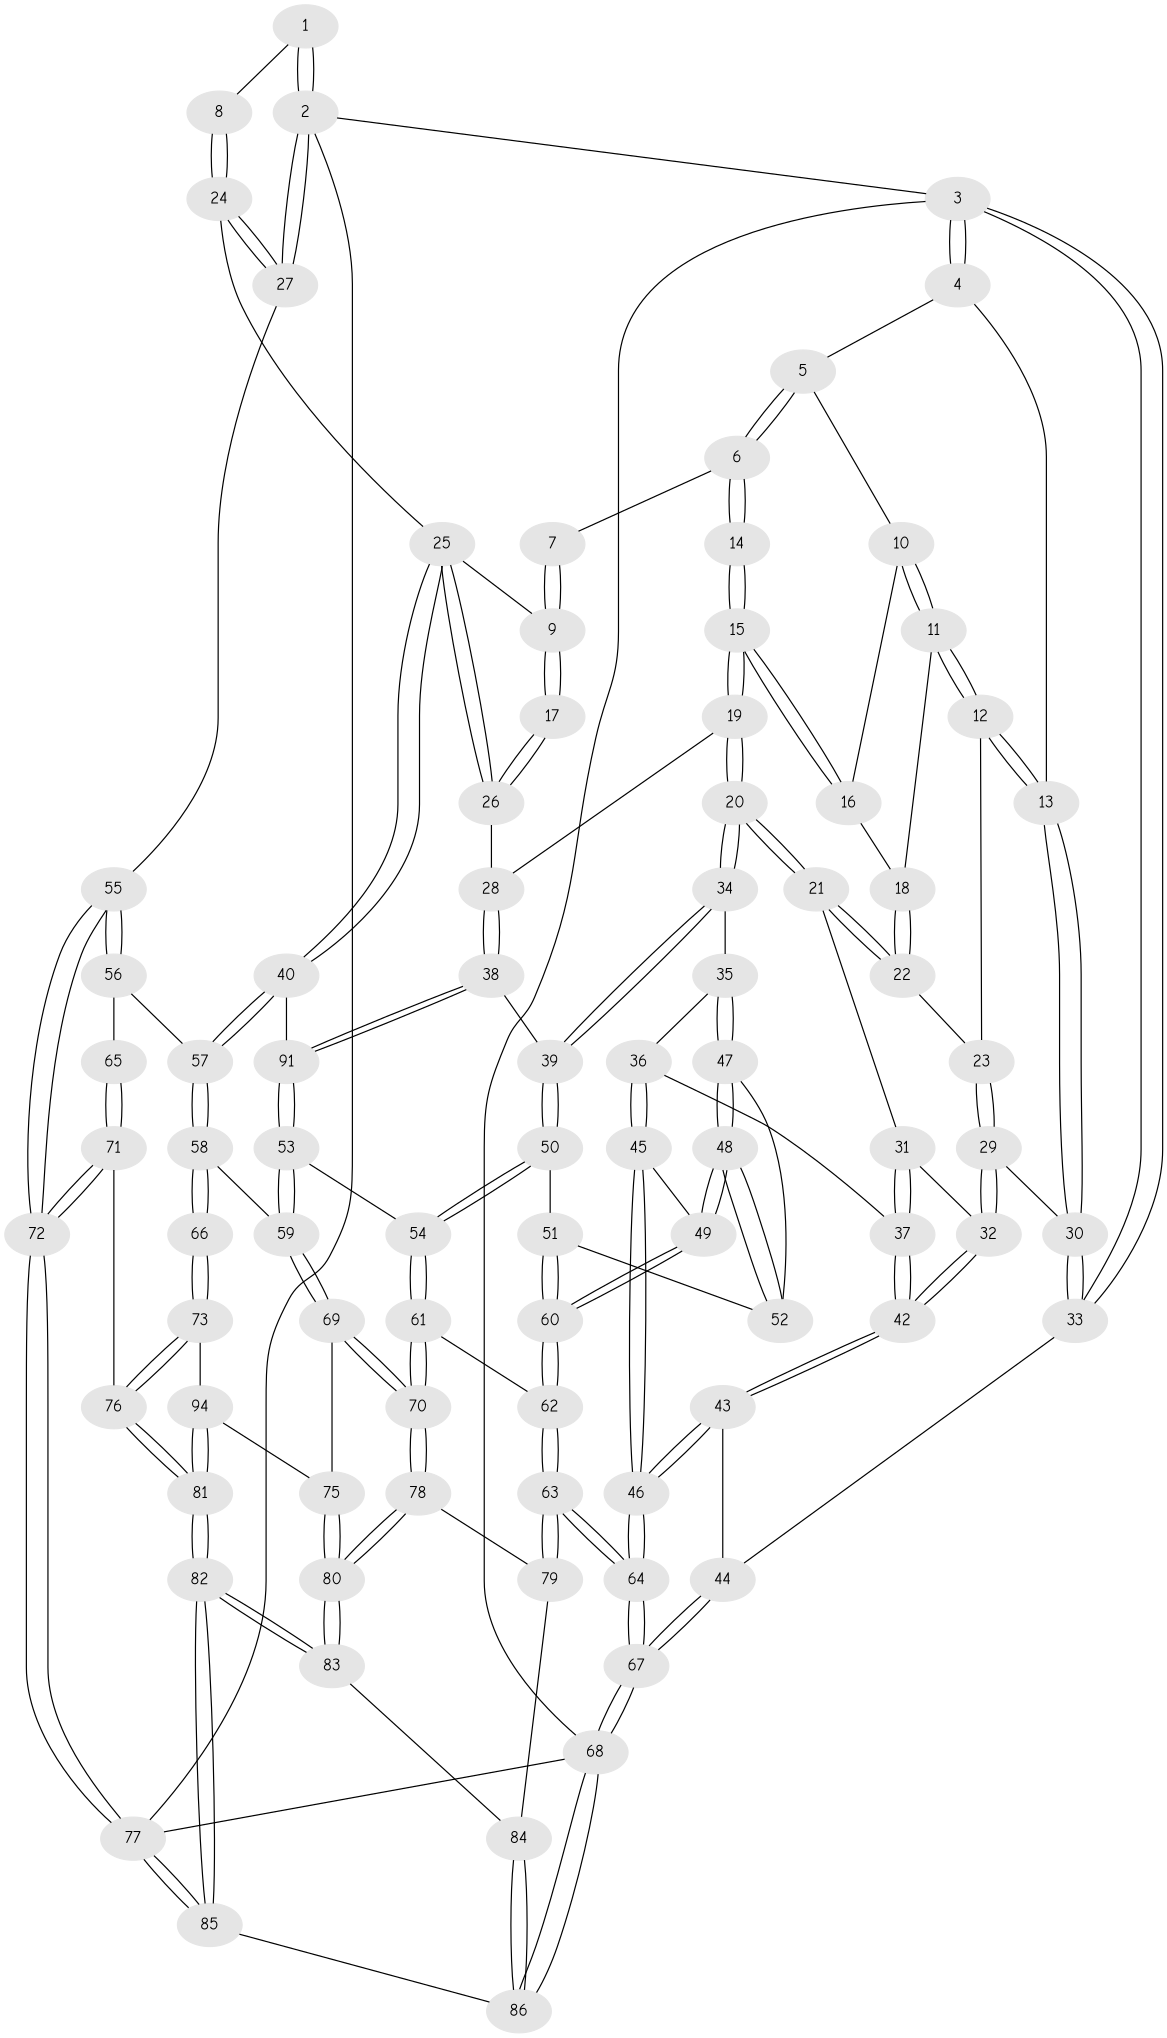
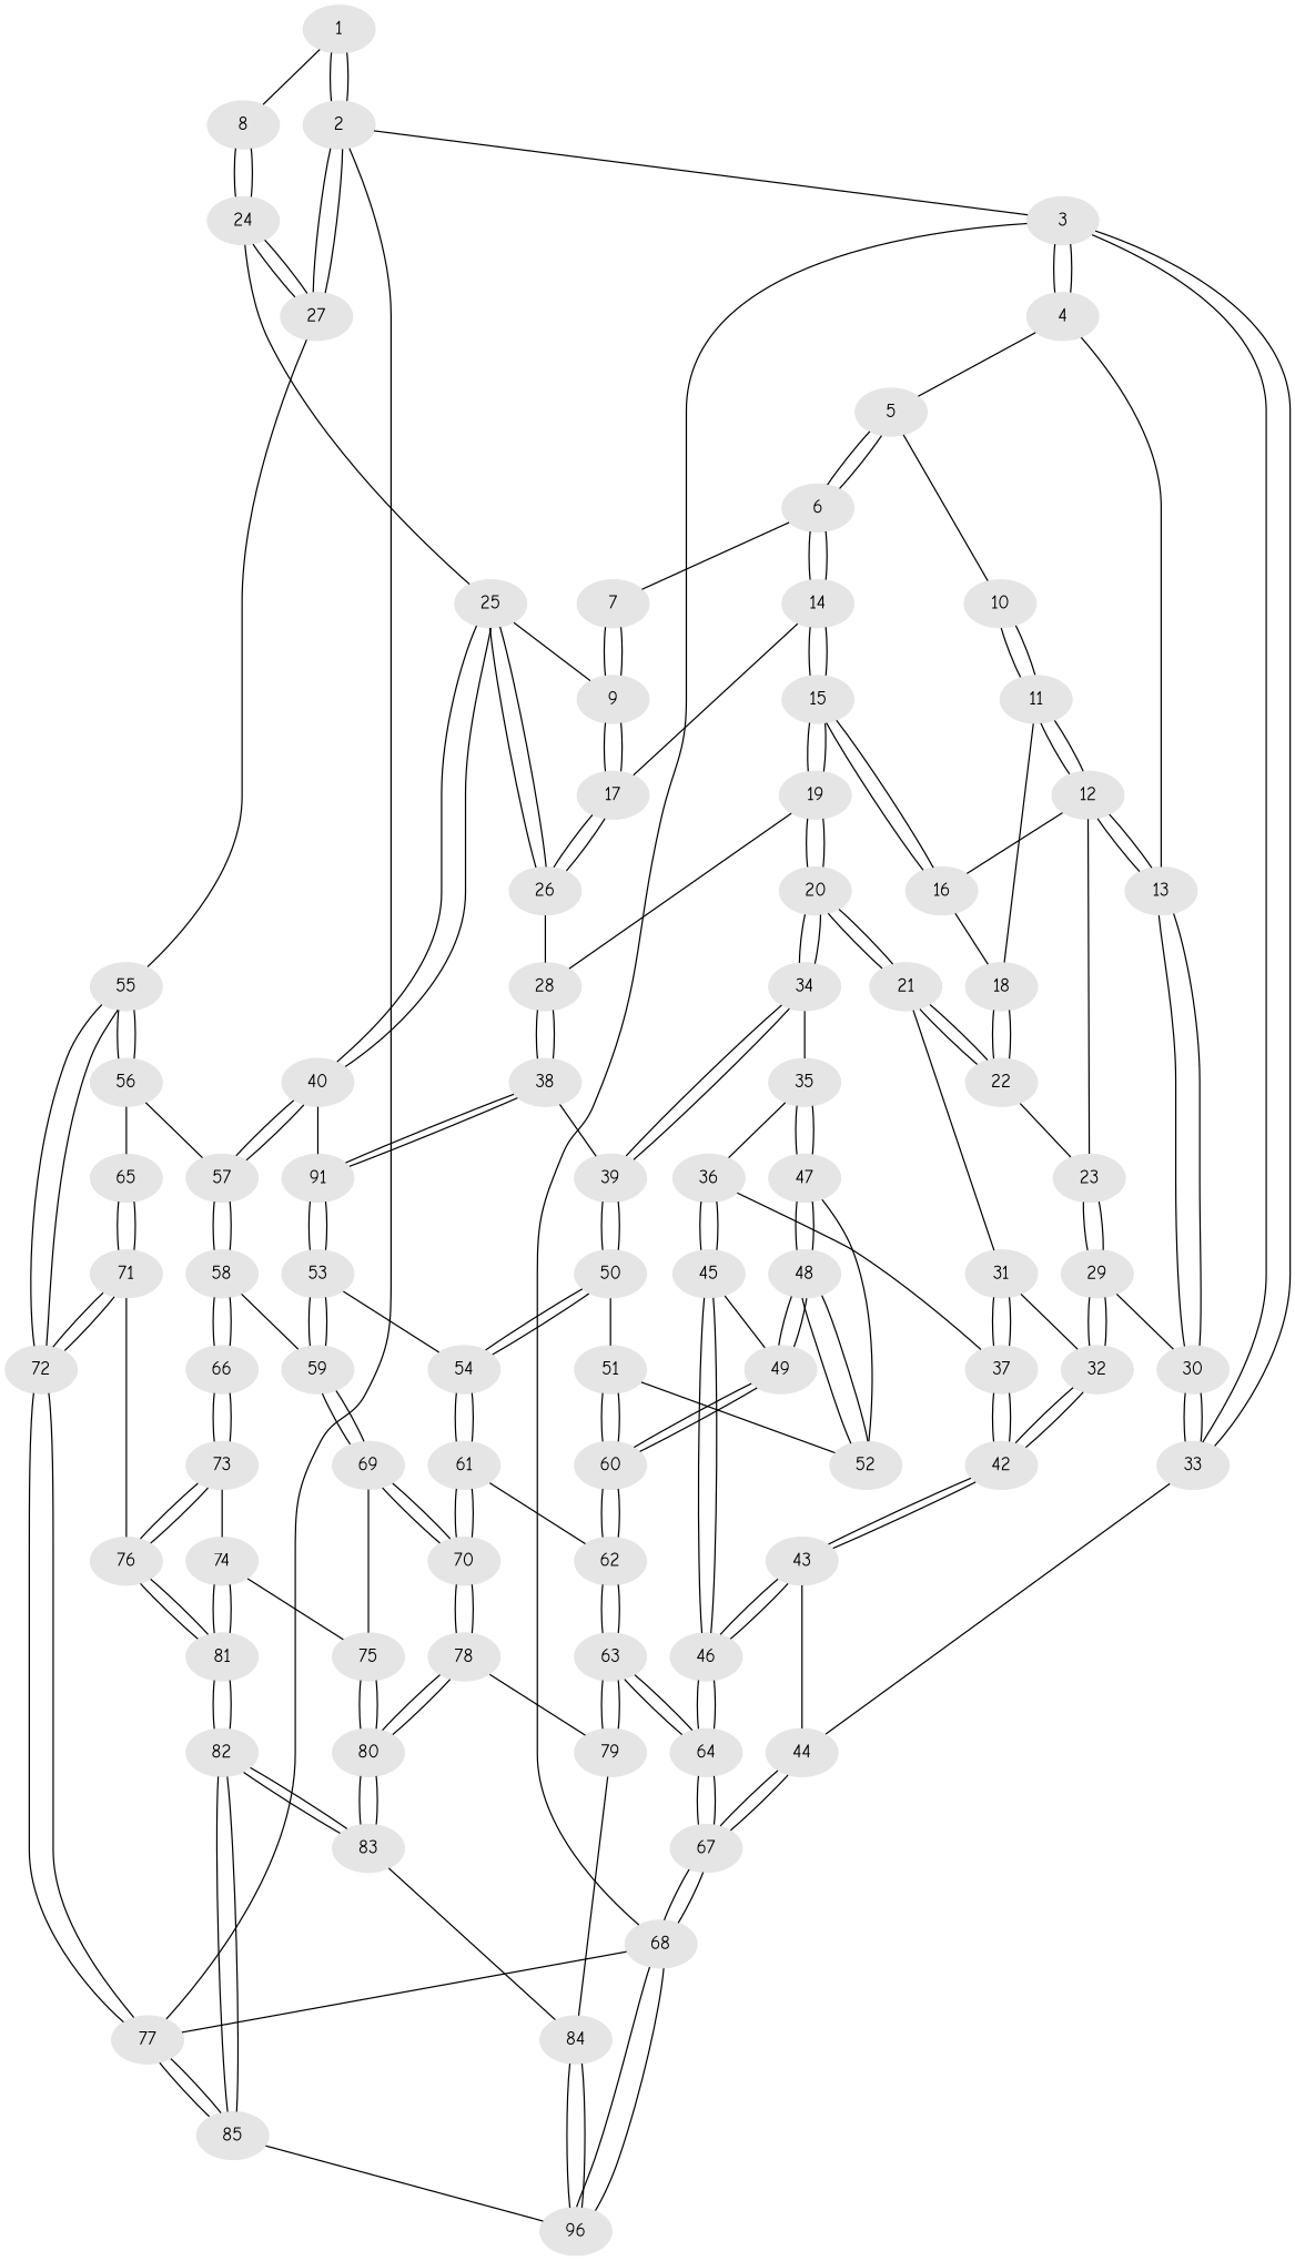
  graph {
    fontname="Comic Neue"
    node [color=gray90 fontname="Comic Neue" style=filled]
    edge [fontname="Comic Neue"]
    1
    2
    8
    3
    27
    77
    24
    4
    33
    68
    55
    85
    5
    13
    44
-   86
+   86 [label=96]
    6
    10
    30
    7
    14
    11
    16
    9
    17
    15
    25
    26
    12
    18
    23
    22
    29
    19
    20
    28
    21
    34
    38
    31
    35
    39
    32
    37
    40
    n46 [label=91]
    57
    56
    72
    42
    43
    67
    36
    47
    50
    45
    48
    52
    46
    49
    53
    51
    54
    58
    59
    64
    60
    62
    61
    69
    70
    65
    71
    66
    73
    75
    63
    78
    79
    84
    76
-   74 [label=94]
+   74
    80
    81
    82
    83
    1 -- 2
    1 -- 2
    1 -- 8
    2 -- 3
    2 -- 27
    2 -- 27
    2 -- 77
    8 -- 24
    8 -- 24
    3 -- 4
    3 -- 4
    3 -- 33
    3 -- 33
    3 -- 68
    27 -- 55
    77 -- 85
    77 -- 85
    24 -- 27
    24 -- 27
    24 -- 25
    4 -- 5
    4 -- 13
    33 -- 44
    68 -- 77
    68 -- 86
    68 -- 86
    55 -- 56
    55 -- 56
    55 -- 72
    55 -- 72
    85 -- 86
    5 -- 6
    5 -- 6
    5 -- 10
    13 -- 30
    13 -- 30
    44 -- 67
    44 -- 67
    6 -- 7
    6 -- 14
    6 -- 14
    10 -- 11
    10 -- 11
-   10 -- 16
+   12 -- 16
    30 -- 33
    30 -- 33
    7 -- 9
    7 -- 9
+   14 -- 17
    14 -- 15
    14 -- 15
    11 -- 12
    11 -- 12
    11 -- 18
    16 -- 18
    9 -- 17
    9 -- 17
    17 -- 26
    17 -- 26
    15 -- 16
    15 -- 16
    15 -- 19
    15 -- 19
    25 -- 9
    25 -- 26
    25 -- 26
    25 -- 40
    25 -- 40
    26 -- 28
    12 -- 13
    12 -- 13
    12 -- 23
    18 -- 22
    18 -- 22
    23 -- 29
    23 -- 29
    22 -- 23
    29 -- 30
    29 -- 32
    29 -- 32
    19 -- 20
    19 -- 20
    19 -- 28
    20 -- 21
    20 -- 21
    20 -- 34
    20 -- 34
    28 -- 38
    28 -- 38
    21 -- 22
    21 -- 22
    21 -- 31
    34 -- 35
    34 -- 39
    34 -- 39
    38 -- 39
    38 -- n46
    38 -- n46
    31 -- 32
    31 -- 37
    31 -- 37
    35 -- 36
    35 -- 47
    35 -- 47
    39 -- 50
    39 -- 50
    32 -- 42
    32 -- 42
    37 -- 42
    37 -- 42
    40 -- n46
    40 -- 57
    40 -- 57
    n46 -- 53
    n46 -- 53
    57 -- 58
    57 -- 58
    56 -- 57
    56 -- 65
    72 -- 77
    72 -- 77
    42 -- 43
    42 -- 43
    43 -- 44
    43 -- 46
    43 -- 46
    67 -- 68
    67 -- 68
    36 -- 37
    36 -- 45
    36 -- 45
    47 -- 48
    47 -- 48
    47 -- 52
    50 -- 51
    50 -- 54
    50 -- 54
    45 -- 46
    45 -- 46
    45 -- 49
    48 -- 52
    48 -- 52
    48 -- 49
    48 -- 49
    46 -- 64
    46 -- 64
    49 -- 60
    49 -- 60
    53 -- 54
    53 -- 59
    53 -- 59
    51 -- 52
    51 -- 60
    51 -- 60
    54 -- 61
    54 -- 61
    58 -- 59
    58 -- 66
    58 -- 66
    59 -- 69
    59 -- 69
    64 -- 67
    64 -- 67
    60 -- 62
    60 -- 62
    62 -- 63
    62 -- 63
    61 -- 62
    61 -- 70
    61 -- 70
    69 -- 70
    69 -- 70
    69 -- 75
    70 -- 78
    70 -- 78
    65 -- 71
    65 -- 71
    71 -- 72
    71 -- 72
    71 -- 76
    66 -- 73
    66 -- 73
    73 -- 76
    73 -- 76
    73 -- 74
    75 -- 80
    75 -- 80
    63 -- 64
    63 -- 64
    63 -- 79
    63 -- 79
    78 -- 79
    78 -- 80
    78 -- 80
    79 -- 84
    84 -- 86
    84 -- 86
    76 -- 81
    76 -- 81
    74 -- 75
    74 -- 81
    74 -- 81
    80 -- 83
    80 -- 83
    81 -- 82
    81 -- 82
    82 -- 85
    82 -- 85
    82 -- 83
    82 -- 83
    83 -- 84
  }
